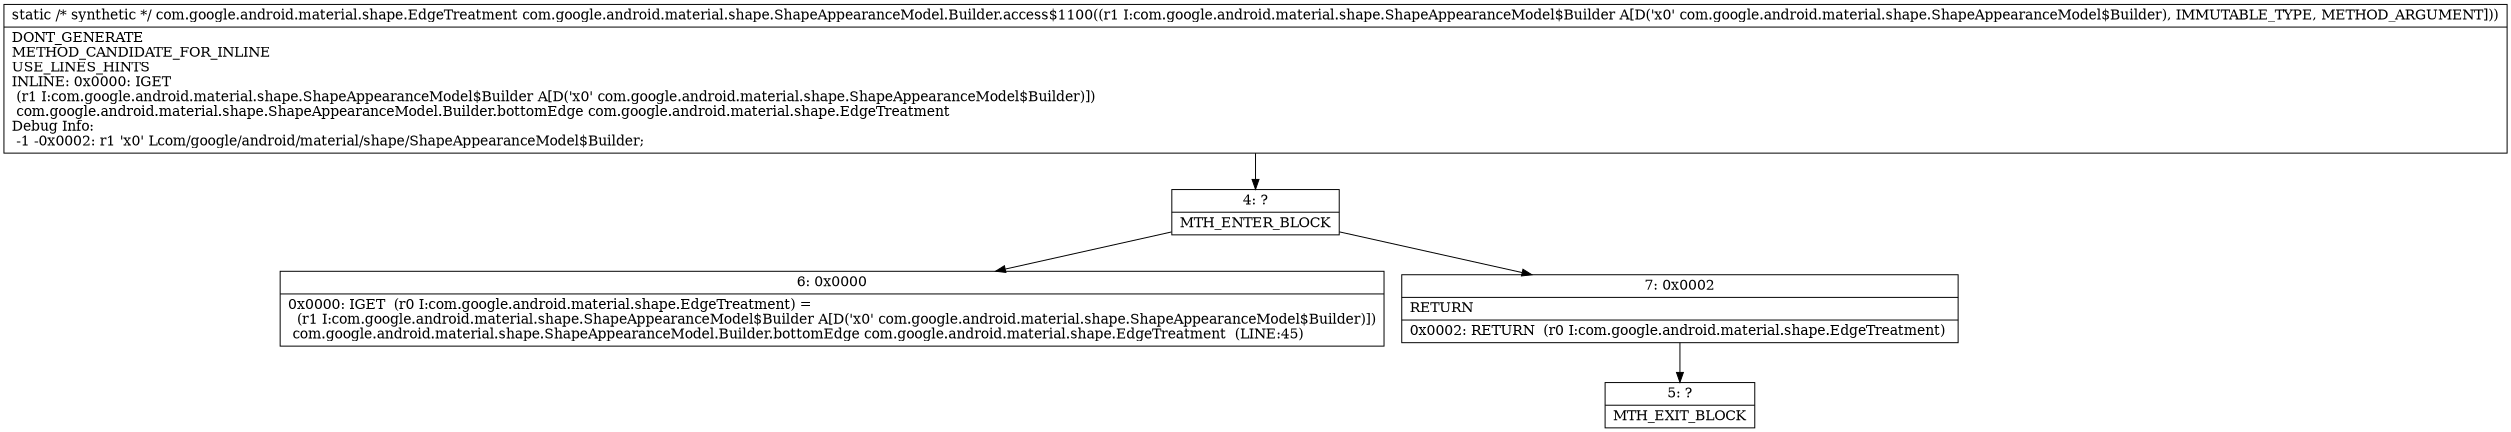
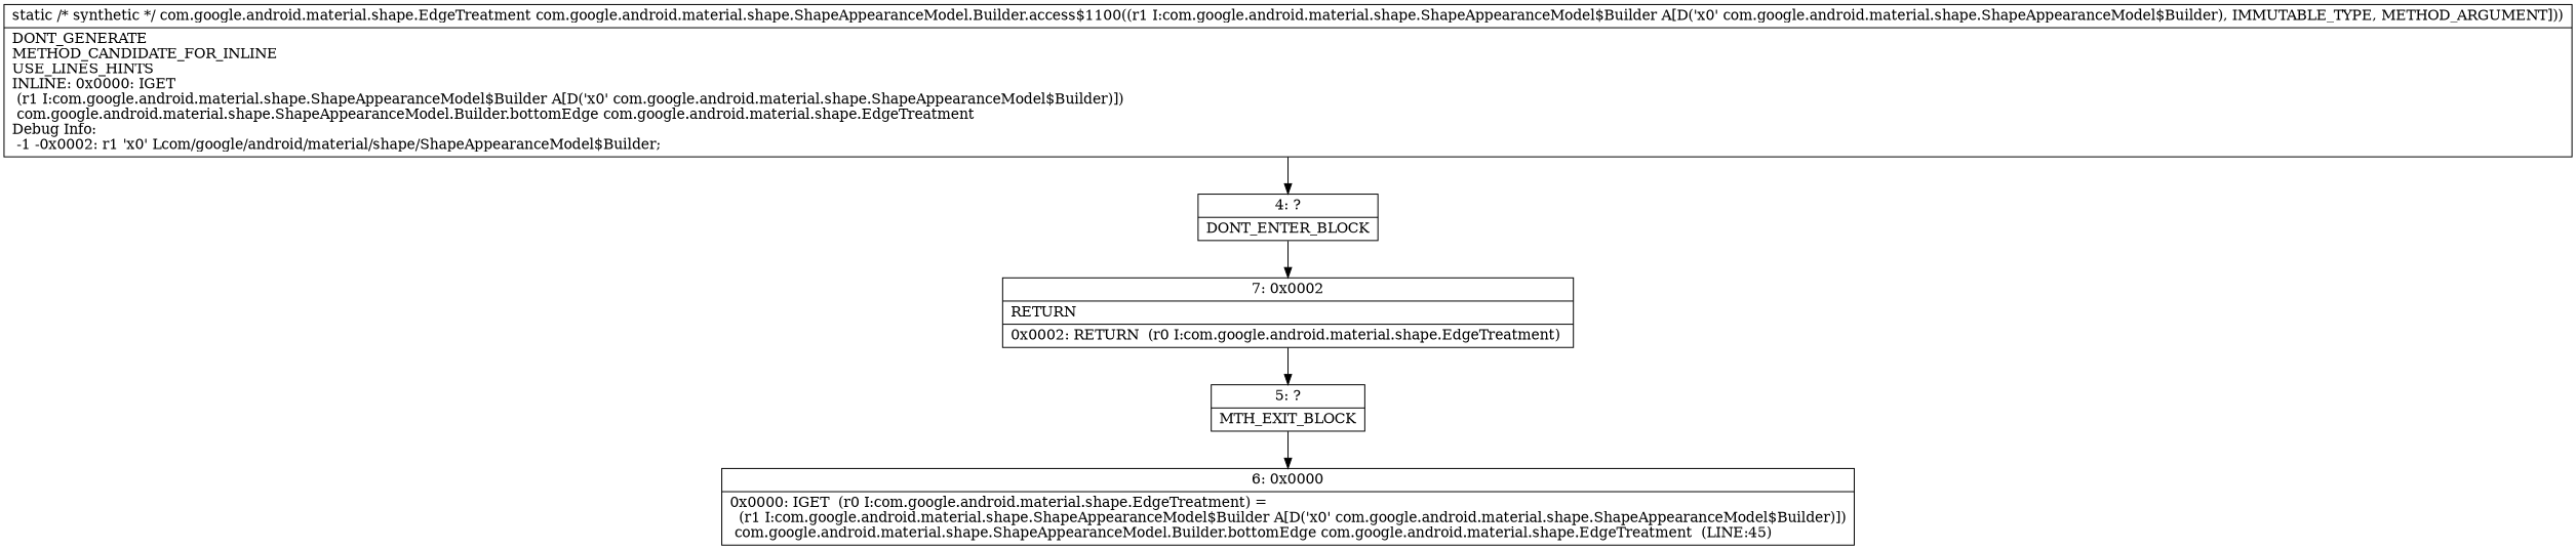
  digraph {
    node [shape=record]
-   n1 [label="{4\:\ ?|MTH_ENTER_BLOCK\l}"]
+   n1 [label="{4\:\ ?|DONT_ENTER_BLOCK\l}"]
    n2 [label="{6\:\ 0x0000|0x0000: IGET  (r0 I:com.google.android.material.shape.EdgeTreatment) = \l  (r1 I:com.google.android.material.shape.ShapeAppearanceModel$Builder A[D('x0' com.google.android.material.shape.ShapeAppearanceModel$Builder)])\l com.google.android.material.shape.ShapeAppearanceModel.Builder.bottomEdge com.google.android.material.shape.EdgeTreatment  (LINE:45)\l}"]
    n3 [label="{7\:\ 0x0002|RETURN\l|0x0002: RETURN  (r0 I:com.google.android.material.shape.EdgeTreatment) \l}"]
    n4 [label="{5\:\ ?|MTH_EXIT_BLOCK\l}"]
    n5 [label="{static \/* synthetic *\/ com.google.android.material.shape.EdgeTreatment com.google.android.material.shape.ShapeAppearanceModel.Builder.access$1100((r1 I:com.google.android.material.shape.ShapeAppearanceModel$Builder A[D('x0' com.google.android.material.shape.ShapeAppearanceModel$Builder), IMMUTABLE_TYPE, METHOD_ARGUMENT]))  | DONT_GENERATE\lMETHOD_CANDIDATE_FOR_INLINE\lUSE_LINES_HINTS\lINLINE: 0x0000: IGET  \l  (r1 I:com.google.android.material.shape.ShapeAppearanceModel$Builder A[D('x0' com.google.android.material.shape.ShapeAppearanceModel$Builder)])\l com.google.android.material.shape.ShapeAppearanceModel.Builder.bottomEdge com.google.android.material.shape.EdgeTreatment\lDebug Info:\l  \-1 \-0x0002: r1 'x0' Lcom\/google\/android\/material\/shape\/ShapeAppearanceModel$Builder;\l}"]
-   n1 -> n2
+   n4 -> n2
    n1 -> n3
    n3 -> n4
    n5 -> n1
  }
